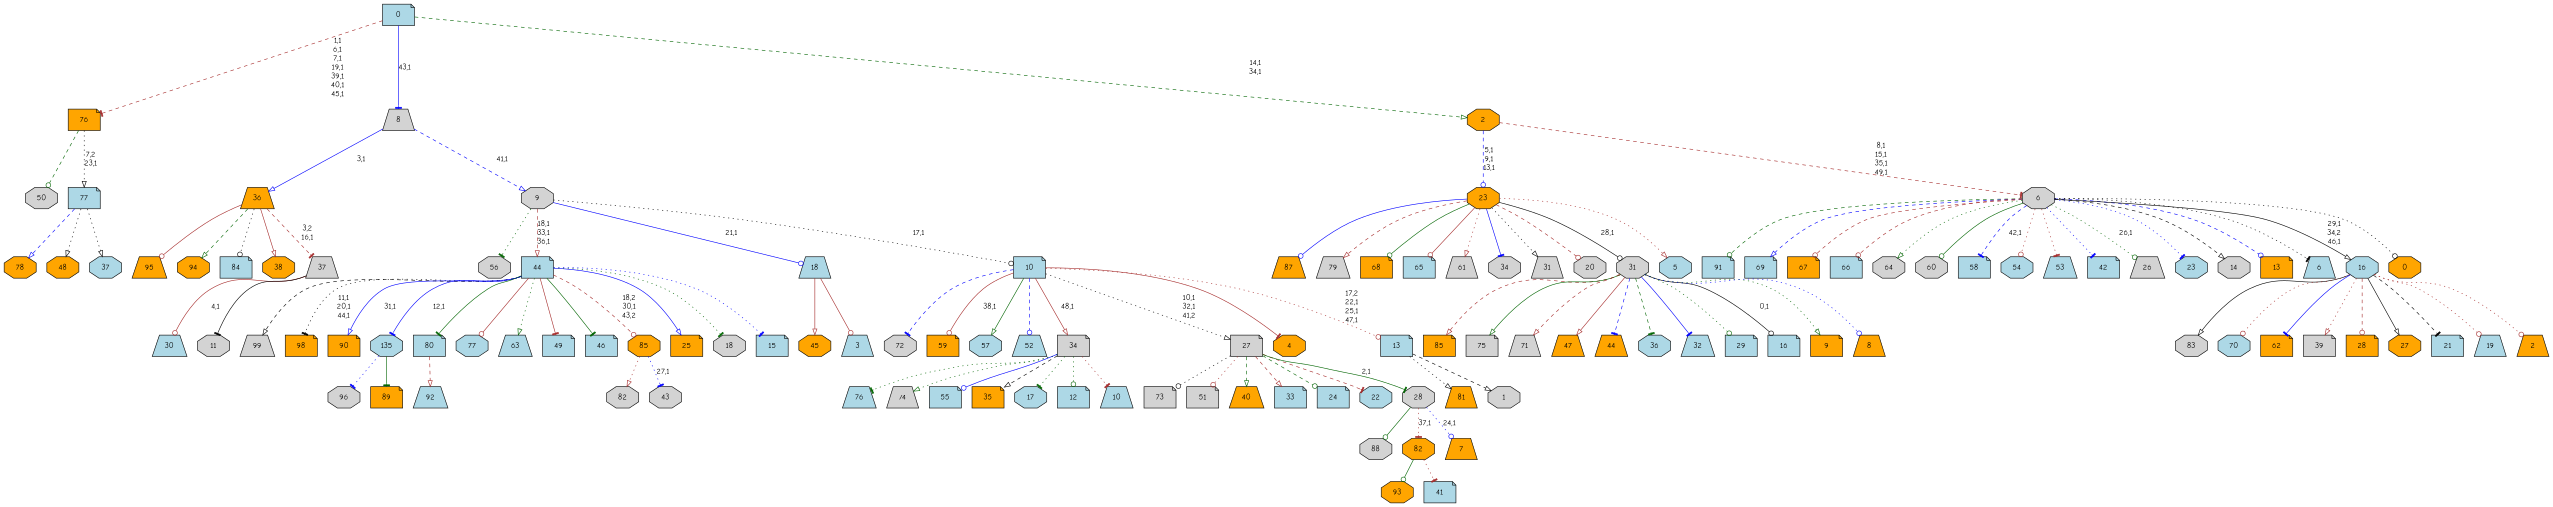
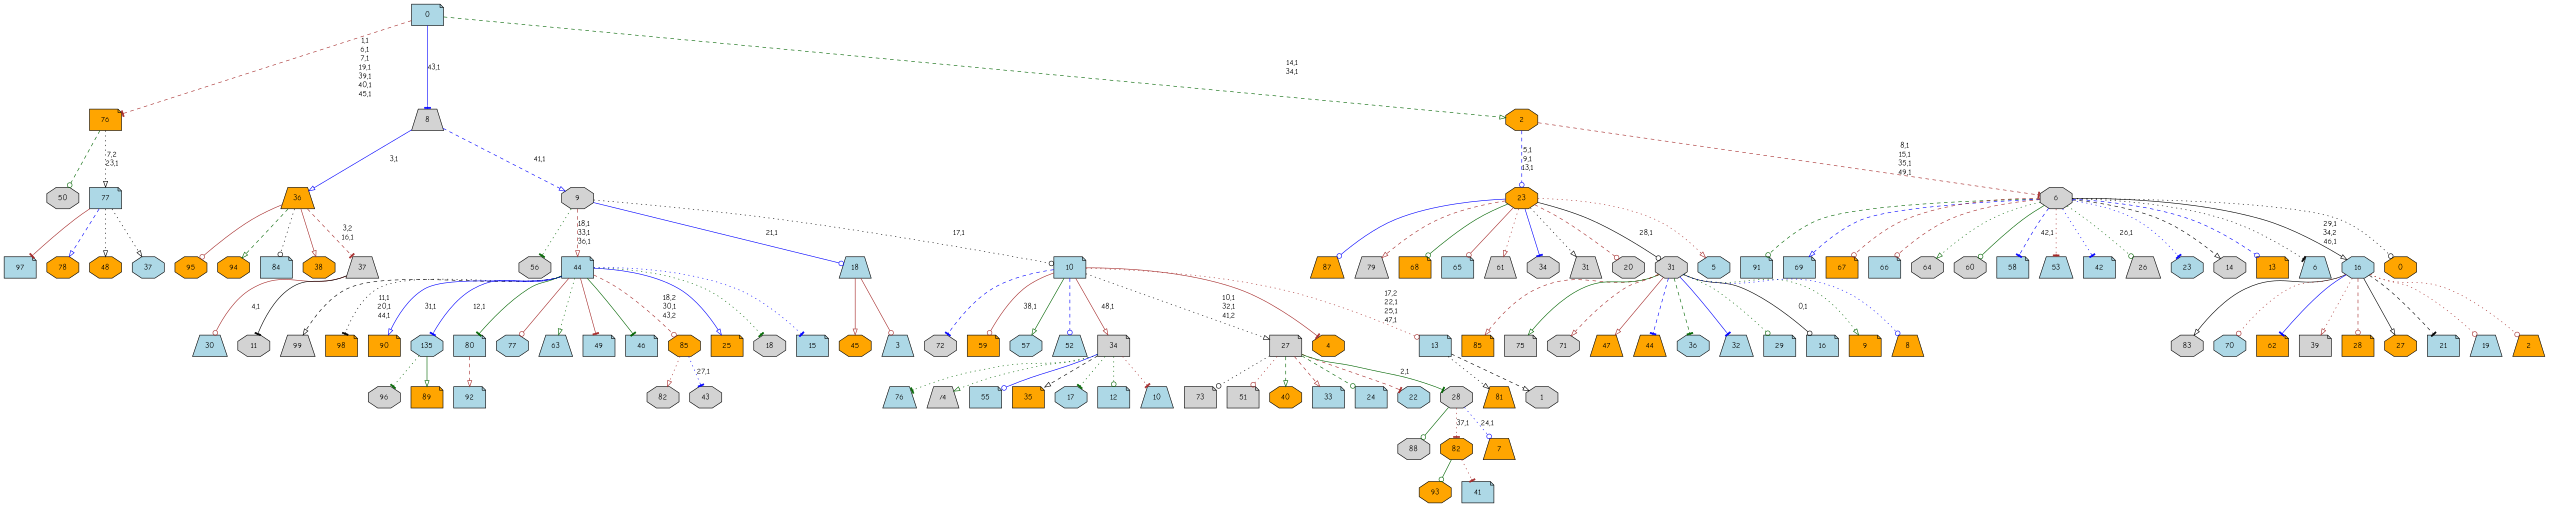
  digraph {
    fontname="Comic Neue"
    node [fillcolor=lightblue fontname="Comic Neue" shape=note style=filled]
    edge [arrowhead=onormal color=brown fontname="Comic Neue" style=dotted]
    n1 [fillcolor=lightgrey label=99 shape=trapezium]
    n2 [fillcolor=orange label=98]
+   n3 [label=97]
    n4 [fillcolor=lightgrey label=96 shape=octagon]
-   n5 [fillcolor=orange label=95 shape=trapezium]
+   n5 [fillcolor=orange label=95 shape=octagon]
    n6 [fillcolor=orange label=94 shape=octagon]
    n7 [fillcolor=orange label=93 shape=octagon]
-   n8 [label=92 shape=trapezium]
+   n8 [label=92]
    n9 [label=91]
    n10 [fillcolor=orange label=90]
    n11 [fillcolor=orange label=89]
    135 [shape=octagon]
    n13 [fillcolor=lightgrey label=88 shape=octagon]
    n14 [fillcolor=orange label=87 shape=trapezium]
    n15 [fillcolor=orange label=85]
    n16 [label=84]
    n17 [fillcolor=lightgrey label=83 shape=octagon]
    n18 [fillcolor=lightgrey label=82 shape=octagon]
    n19 [fillcolor=orange label=81 shape=trapezium]
    n20 [label=80]
    n21 [fillcolor=lightgrey label=79 shape=trapezium]
    n22 [fillcolor=orange label=78 shape=octagon]
    n23 [label=77 shape=octagon]
    n24 [label=76 shape=trapezium]
    n25 [fillcolor=lightgrey label=75]
    n26 [fillcolor=lightgrey label=74 shape=trapezium]
    n27 [fillcolor=lightgrey label=73]
    n28 [fillcolor=lightgrey label=72 shape=octagon]
-   n29 [fillcolor=lightgrey label=71 shape=trapezium]
+   n29 [fillcolor=lightgrey label=71 shape=octagon]
    n30 [label=70 shape=octagon]
    n31 [label=69]
    n32 [fillcolor=orange label=68]
    n33 [fillcolor=orange label=67]
    n34 [label=66]
    n35 [label=65]
    n36 [fillcolor=lightgrey label=64 shape=octagon]
    n37 [label=63 shape=trapezium]
    n38 [fillcolor=orange label=62]
    n39 [fillcolor=lightgrey label=61 shape=trapezium]
    n40 [fillcolor=lightgrey label=60 shape=octagon]
    n41 [fillcolor=orange label=59]
    n42 [label=58]
    n43 [label=57 shape=octagon]
    n44 [fillcolor=lightgrey label=56 shape=octagon]
    n45 [label=55]
-   n46 [label=54 shape=octagon]
    n47 [label=53 shape=trapezium]
    n48 [label=52 shape=trapezium]
    n49 [fillcolor=lightgrey label=51]
    n50 [fillcolor=lightgrey label=50 shape=octagon]
    n51 [label=49]
    n52 [fillcolor=orange label=48 shape=octagon]
    n53 [fillcolor=orange label=47 shape=trapezium]
    n54 [label=46]
    n55 [fillcolor=orange label=45 shape=octagon]
    n56 [fillcolor=orange label=44 shape=trapezium]
    n57 [fillcolor=lightgrey label=43 shape=octagon]
    85 [fillcolor=orange shape=octagon]
    n59 [label=42]
    n60 [label=41]
    82 [fillcolor=orange shape=octagon]
-   n62 [fillcolor=orange label=40 shape=trapezium]
+   n62 [fillcolor=orange label=40 shape=octagon]
    n63 [fillcolor=lightgrey label=39]
    n64 [fillcolor=orange label=38 shape=octagon]
    n65 [label=37 shape=octagon]
    77
    76 [fillcolor=orange]
    n68 [label=36 shape=octagon]
    n69 [fillcolor=orange label=35]
    n70 [fillcolor=lightgrey label=34 shape=octagon]
    n71 [label=33]
    n72 [label=32 shape=trapezium]
    n73 [fillcolor=lightgrey label=31 shape=trapezium]
    n74 [label=30 shape=trapezium]
    n75 [label=29]
    n76 [fillcolor=orange label=28]
    n77 [fillcolor=orange label=27 shape=octagon]
    n78 [fillcolor=lightgrey label=26 shape=trapezium]
    n79 [fillcolor=orange label=25]
    n80 [label=24]
    n81 [label=23 shape=octagon]
    n82 [label=22 shape=octagon]
    n83 [label=21]
    n84 [fillcolor=lightgrey label=20 shape=octagon]
    n85 [label=19 shape=trapezium]
    n86 [fillcolor=lightgrey label=18 shape=octagon]
    n87 [label=17 shape=octagon]
    n88 [label=16]
    n89 [label=15]
    44
    n91 [fillcolor=lightgrey label=14 shape=octagon]
    n92 [fillcolor=orange label=13]
    n93 [label=12]
    n94 [fillcolor=lightgrey label=11 shape=octagon]
    37 [fillcolor=lightgrey shape=trapezium]
    36 [fillcolor=orange shape=trapezium]
    n97 [label=10 shape=trapezium]
    34 [fillcolor=lightgrey]
    n99 [fillcolor=orange label=9]
    n100 [fillcolor=orange label=8 shape=trapezium]
    31 [fillcolor=lightgrey shape=octagon]
    n102 [fillcolor=orange label=7 shape=trapezium]
    28 [fillcolor=lightgrey shape=octagon]
    27 [fillcolor=lightgrey]
    n105 [label=6 shape=trapezium]
    n106 [label=5 shape=octagon]
    23 [fillcolor=orange shape=octagon]
    n108 [fillcolor=orange label=4 shape=octagon]
    n109 [label=3 shape=trapezium]
    18 [shape=trapezium]
    n111 [fillcolor=orange label=2 shape=trapezium]
    16 [shape=octagon]
    n113 [fillcolor=lightgrey label=1 shape=octagon]
    13
    10
    9 [fillcolor=lightgrey shape=octagon]
    8 [fillcolor=lightgrey shape=trapezium]
    n118 [fillcolor=orange label=0 shape=octagon]
    6 [fillcolor=lightgrey shape=octagon]
    2 [fillcolor=orange shape=octagon]
    0
-   135 -> n4 [arrowhead=tee color=blue]
-   135 -> n11 [arrowhead=tee color=darkgreen style=solid]
+   135 -> n4 [arrowhead=tee color=darkgreen]
+   135 -> n11 [color=darkgreen style=solid]
    n20 -> n8 [style=dashed]
    85 -> n18
    85 -> n57 [arrowhead=tee color=blue label="27,1"]
    82 -> n7 [arrowhead=odot color=darkgreen style=solid]
    82 -> n60 [arrowhead=tee]
+   77 -> n3 [arrowhead=tee style=solid]
    77 -> n22 [color=blue style=dashed]
    77 -> n52 [color=black]
    77 -> n65 [color=black]
    76 -> n50 [arrowhead=odot color=darkgreen style=dashed]
    76 -> 77 [color=black label="7,2\n23,1"]
    44 -> n1 [color=black style=dashed]
    44 -> n2 [arrowhead=tee color=black label="11,1\n20,1\n44,1"]
    44 -> n10 [color=blue label="31,1" style=solid]
    44 -> 135 [arrowhead=tee color=blue label="12,1" style=solid]
    44 -> n20 [arrowhead=tee color=darkgreen style=solid]
    44 -> n23 [arrowhead=odot style=solid]
    44 -> n37 [color=darkgreen]
    44 -> n51 [arrowhead=tee style=solid]
    44 -> n54 [arrowhead=tee color=darkgreen style=solid]
    44 -> 85 [arrowhead=odot label="18,2\n30,1\n43,2" style=dashed]
    44 -> n79 [color=blue style=solid]
    44 -> n86 [arrowhead=tee color=darkgreen]
    44 -> n89 [arrowhead=tee color=blue]
    37 -> n74 [arrowhead=odot label="4,1" style=solid]
    37 -> n94 [arrowhead=tee color=black style=solid]
    36 -> n5 [arrowhead=odot style=solid]
    36 -> n6 [color=darkgreen style=dashed]
    36 -> n16 [arrowhead=odot color=black]
    36 -> n64 [style=solid]
    36 -> 37 [arrowhead=tee label="3,2\n16,1" style=dashed]
    34 -> n24 [arrowhead=tee color=darkgreen]
    34 -> n26 [color=darkgreen]
    34 -> n45 [arrowhead=odot color=blue style=solid]
    34 -> n69 [color=black style=dashed]
    34 -> n87 [arrowhead=tee color=darkgreen]
    34 -> n93 [arrowhead=odot color=darkgreen]
    34 -> n97 [arrowhead=tee]
    31 -> n15 [style=dashed]
    31 -> n25 [color=darkgreen style=solid]
    31 -> n29 [style=dashed]
    31 -> n53 [style=solid]
    31 -> n56 [arrowhead=tee color=blue style=dashed]
    31 -> n68 [arrowhead=tee color=darkgreen style=dashed]
    31 -> n72 [arrowhead=tee color=blue style=solid]
    31 -> n75 [arrowhead=odot color=darkgreen]
    31 -> n88 [arrowhead=odot color=black label="0,1" style=solid]
    31 -> n99 [color=darkgreen]
    31 -> n100 [arrowhead=odot color=blue]
    28 -> n13 [arrowhead=odot color=darkgreen style=solid]
    28 -> 82 [arrowhead=tee label="37,1"]
    28 -> n102 [arrowhead=odot color=blue label="24,1"]
    27 -> n27 [arrowhead=odot color=black]
    27 -> n49 [arrowhead=odot]
    27 -> n62 [color=darkgreen style=dashed]
    27 -> n71 [style=dashed]
    27 -> n80 [arrowhead=odot color=darkgreen style=dashed]
    27 -> n82 [arrowhead=tee style=dashed]
    27 -> 28 [arrowhead=tee color=darkgreen label="2,1" style=solid]
    23 -> n14 [arrowhead=odot color=blue style=solid]
    23 -> n21 [style=dashed]
    23 -> n32 [arrowhead=odot color=darkgreen style=solid]
    23 -> n35 [arrowhead=odot style=solid]
    23 -> n39
    23 -> n70 [arrowhead=tee color=blue style=solid]
    23 -> n73 [color=black]
    23 -> n84 [arrowhead=odot style=dashed]
    23 -> 31 [arrowhead=odot color=black label="28,1" style=solid]
    23 -> n106
    18 -> n55 [style=solid]
    18 -> n109 [arrowhead=odot style=solid]
    16 -> n17 [color=black style=solid]
    16 -> n30 [arrowhead=odot]
    16 -> n38 [arrowhead=tee color=blue style=solid]
    16 -> n63
    16 -> n76 [arrowhead=odot style=dashed]
    16 -> n77 [color=black style=solid]
    16 -> n83 [arrowhead=tee color=black style=dashed]
    16 -> n85 [arrowhead=odot]
    16 -> n111 [arrowhead=odot]
    13 -> n19 [color=black]
    13 -> n113 [color=black style=dashed]
    10 -> n28 [arrowhead=tee color=blue style=dashed]
    10 -> n41 [arrowhead=odot label="38,1" style=solid]
    10 -> n43 [color=darkgreen style=solid]
    10 -> n48 [arrowhead=odot color=blue style=dashed]
    10 -> 34 [label="48,1" style=solid]
    10 -> 27 [color=black label="10,1\n32,1\n41,2"]
    10 -> n108 [arrowhead=tee style=solid]
    10 -> 13 [arrowhead=odot label="17,2\n22,1\n25,1\n47,1"]
    9 -> n44 [arrowhead=tee color=darkgreen]
    9 -> 44 [label="18,1\n33,1\n36,1" style=dashed]
    9 -> 18 [arrowhead=odot color=blue label="21,1" style=solid]
    9 -> 10 [arrowhead=odot color=black label="17,1"]
    8 -> 36 [color=blue label="3,1" style=solid]
    8 -> 9 [color=blue label="41,1" style=dashed]
    6 -> n9 [arrowhead=odot color=darkgreen style=dashed]
    6 -> n31 [color=blue style=dashed]
    6 -> n33 [arrowhead=odot style=dashed]
    6 -> n34 [arrowhead=odot style=dashed]
    6 -> n36 [color=darkgreen]
    6 -> n40 [arrowhead=odot color=darkgreen style=solid]
    6 -> n42 [arrowhead=tee color=blue label="42,1" style=dashed]
-   6 -> n46 [arrowhead=odot]
    6 -> n47 [arrowhead=tee]
    6 -> n59 [arrowhead=tee color=blue]
    6 -> n78 [arrowhead=odot color=darkgreen label="26,1"]
    6 -> n81 [arrowhead=tee color=blue]
    6 -> n91 [color=black style=dashed]
    6 -> n92 [arrowhead=odot color=blue style=dashed]
    6 -> n105 [arrowhead=tee color=black]
    6 -> 16 [color=black label="29,1\n34,2\n46,1" style=solid]
    6 -> n118 [arrowhead=odot color=black]
    2 -> 23 [arrowhead=odot color=blue label="5,1\n9,1\n13,1" style=dashed]
    2 -> 6 [arrowhead=tee label="8,1\n15,1\n35,1\n49,1" style=dashed]
    0 -> 76 [arrowhead=tee label="1,1\n6,1\n7,1\n19,1\n39,1\n40,1\n45,1" style=dashed]
    0 -> 8 [arrowhead=tee color=blue label="43,1" style=solid]
    0 -> 2 [color=darkgreen label="14,1\n34,1" style=dashed]
  }
